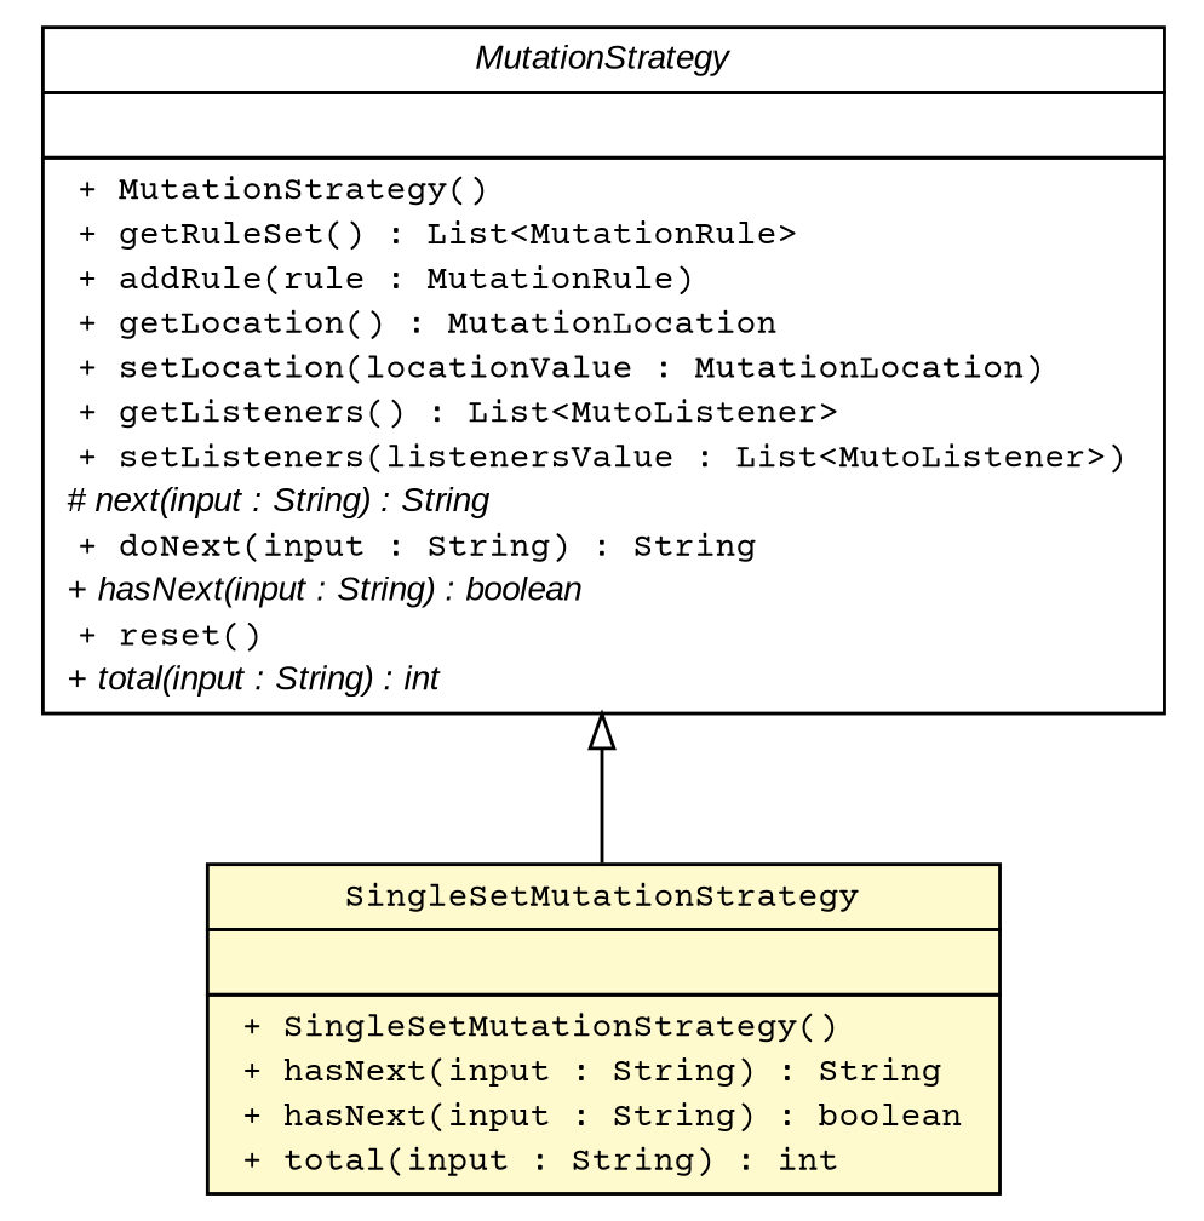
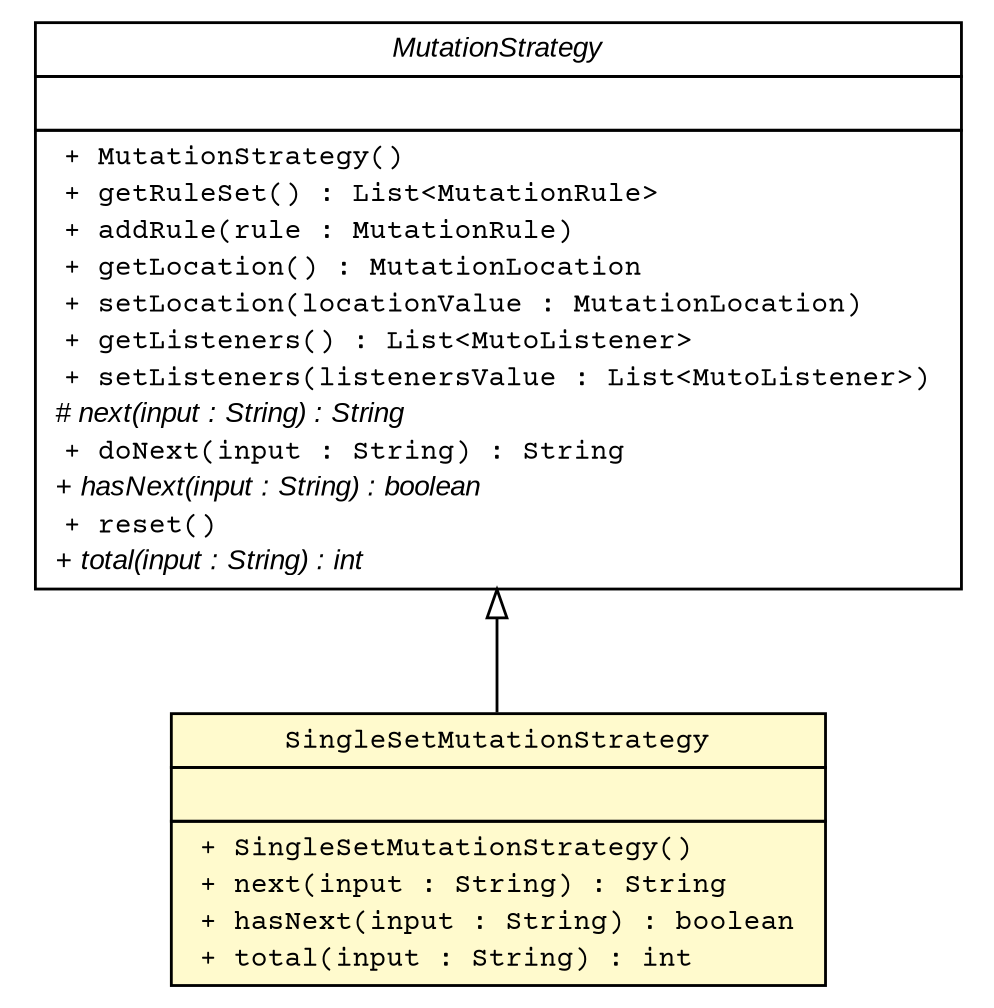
  digraph {
    nodesep=0.25
    ranksep=0.5
    fontname="Courier Prime"
    node [fontcolor=black fontname="Courier Prime" fontsize=10.0 shape=plaintext]
    n1 [label=<<table title="com.github.mkolisnyk.muto.generator.MutationStrategy" border="0" cellborder="1" cellspacing="0" cellpadding="2" port="p" href="../MutationStrategy.html"> 		<tr><td><table border="0" cellspacing="0" cellpadding="1"> <tr><td align="center" balign="center"><font face="arial italic"> MutationStrategy </font></td></tr> 		</table></td></tr> 		<tr><td><table border="0" cellspacing="0" cellpadding="1"> <tr><td align="left" balign="left">  </td></tr> 		</table></td></tr> 		<tr><td><table border="0" cellspacing="0" cellpadding="1"> <tr><td align="left" balign="left"> + MutationStrategy() </td></tr> <tr><td align="left" balign="left"> + getRuleSet() : List&lt;MutationRule&gt; </td></tr> <tr><td align="left" balign="left"> + addRule(rule : MutationRule) </td></tr> <tr><td align="left" balign="left"> + getLocation() : MutationLocation </td></tr> <tr><td align="left" balign="left"> + setLocation(locationValue : MutationLocation) </td></tr> <tr><td align="left" balign="left"> + getListeners() : List&lt;MutoListener&gt; </td></tr> <tr><td align="left" balign="left"> + setListeners(listenersValue : List&lt;MutoListener&gt;) </td></tr> <tr><td align="left" balign="left"><font face="arial italic" point-size="10.0"> # next(input : String) : String </font></td></tr> <tr><td align="left" balign="left"> + doNext(input : String) : String </td></tr> <tr><td align="left" balign="left"><font face="arial italic" point-size="10.0"> + hasNext(input : String) : boolean </font></td></tr> <tr><td align="left" balign="left"> + reset() </td></tr> <tr><td align="left" balign="left"><font face="arial italic" point-size="10.0"> + total(input : String) : int </font></td></tr> 		</table></td></tr> 		</table>>]
-   n2 [label=<<table title="com.github.mkolisnyk.muto.generator.strategies.SingleSetMutationStrategy" border="0" cellborder="1" cellspacing="0" cellpadding="2" port="p" bgcolor="lemonChiffon" href="./SingleSetMutationStrategy.html"> 		<tr><td><table border="0" cellspacing="0" cellpadding="1"> <tr><td align="center" balign="center"> SingleSetMutationStrategy </td></tr> 		</table></td></tr> 		<tr><td><table border="0" cellspacing="0" cellpadding="1"> <tr><td align="left" balign="left">  </td></tr> 		</table></td></tr> 		<tr><td><table border="0" cellspacing="0" cellpadding="1"> <tr><td align="left" balign="left"> + SingleSetMutationStrategy() </td></tr> <tr><td align="left" balign="left"> + hasNext(input : String) : String </td></tr> <tr><td align="left" balign="left"> + hasNext(input : String) : boolean </td></tr> <tr><td align="left" balign="left"> + total(input : String) : int </td></tr> 		</table></td></tr> 		</table>>]
+   n2 [label=<<table title="com.github.mkolisnyk.muto.generator.strategies.SingleSetMutationStrategy" border="0" cellborder="1" cellspacing="0" cellpadding="2" port="p" bgcolor="lemonChiffon" href="./SingleSetMutationStrategy.html"> 		<tr><td><table border="0" cellspacing="0" cellpadding="1"> <tr><td align="center" balign="center"> SingleSetMutationStrategy </td></tr> 		</table></td></tr> 		<tr><td><table border="0" cellspacing="0" cellpadding="1"> <tr><td align="left" balign="left">  </td></tr> 		</table></td></tr> 		<tr><td><table border="0" cellspacing="0" cellpadding="1"> <tr><td align="left" balign="left"> + SingleSetMutationStrategy() </td></tr> <tr><td align="left" balign="left"> + next(input : String) : String </td></tr> <tr><td align="left" balign="left"> + hasNext(input : String) : boolean </td></tr> <tr><td align="left" balign="left"> + total(input : String) : int </td></tr> 		</table></td></tr> 		</table>>]
    n1 -> n2 [arrowtail=empty dir=back fontname="Courier Prime" fontsize=10 headport=p labelfontname=arial labelfontsize=10 tailport=p]
  }
